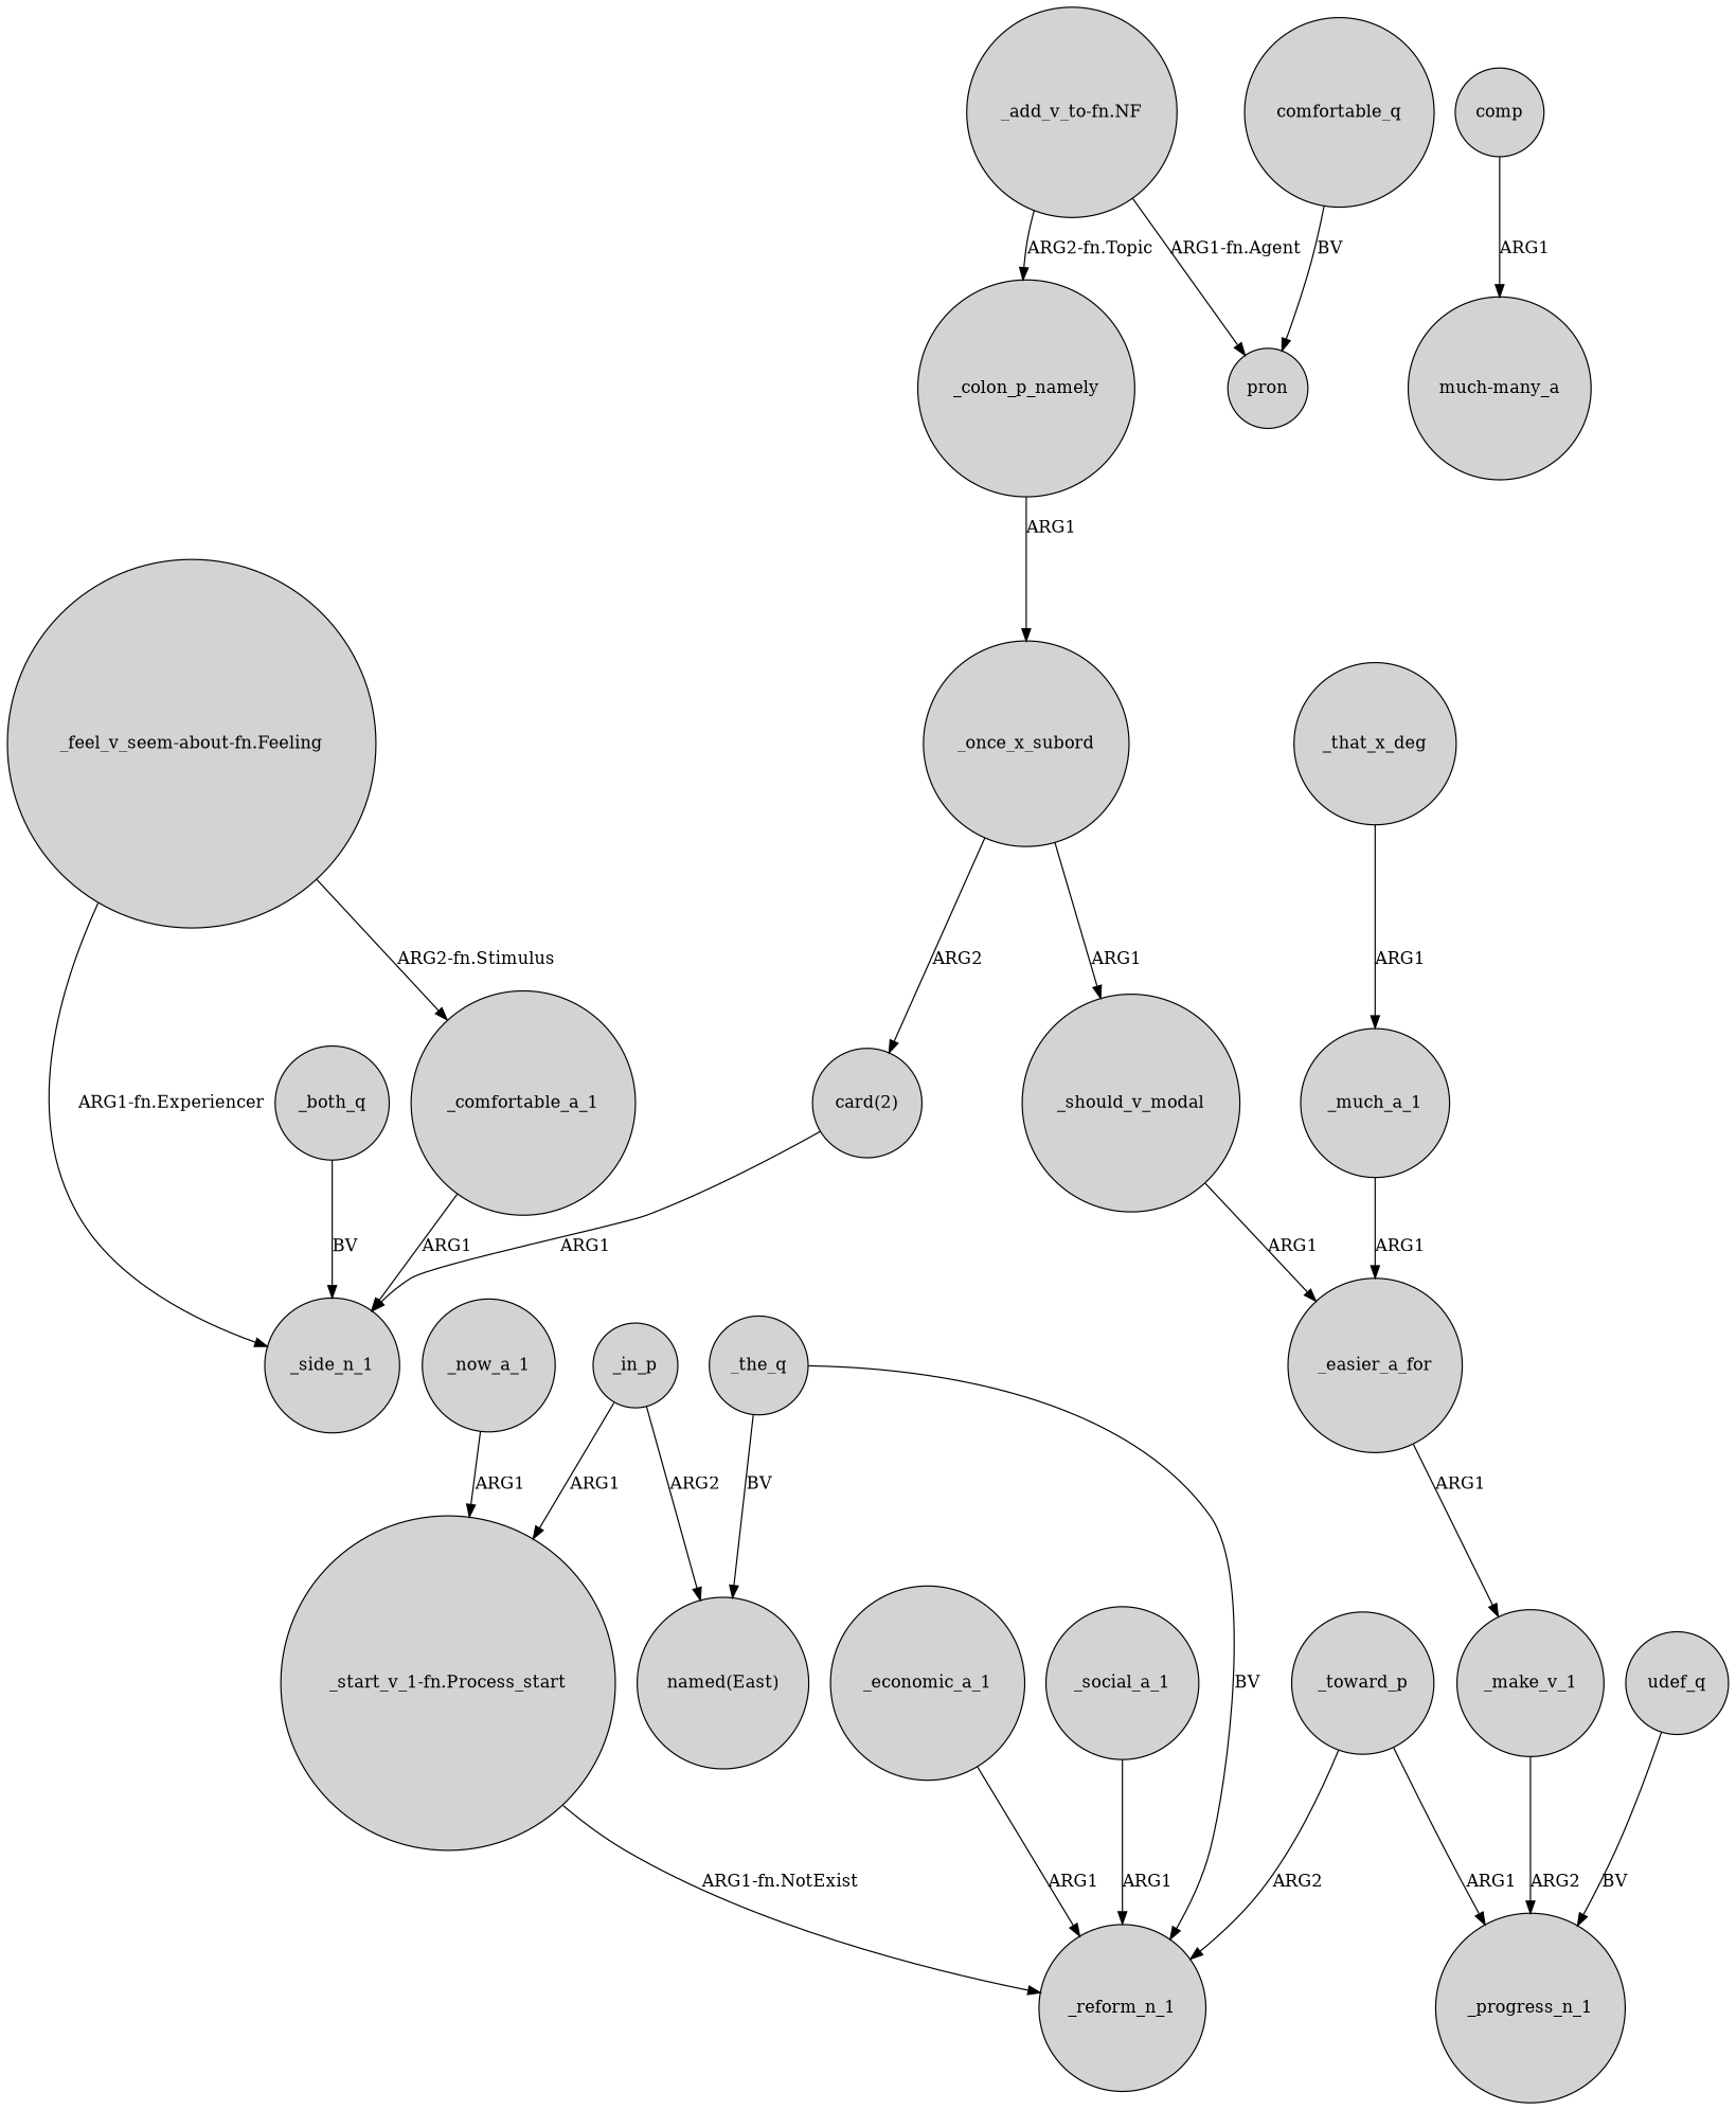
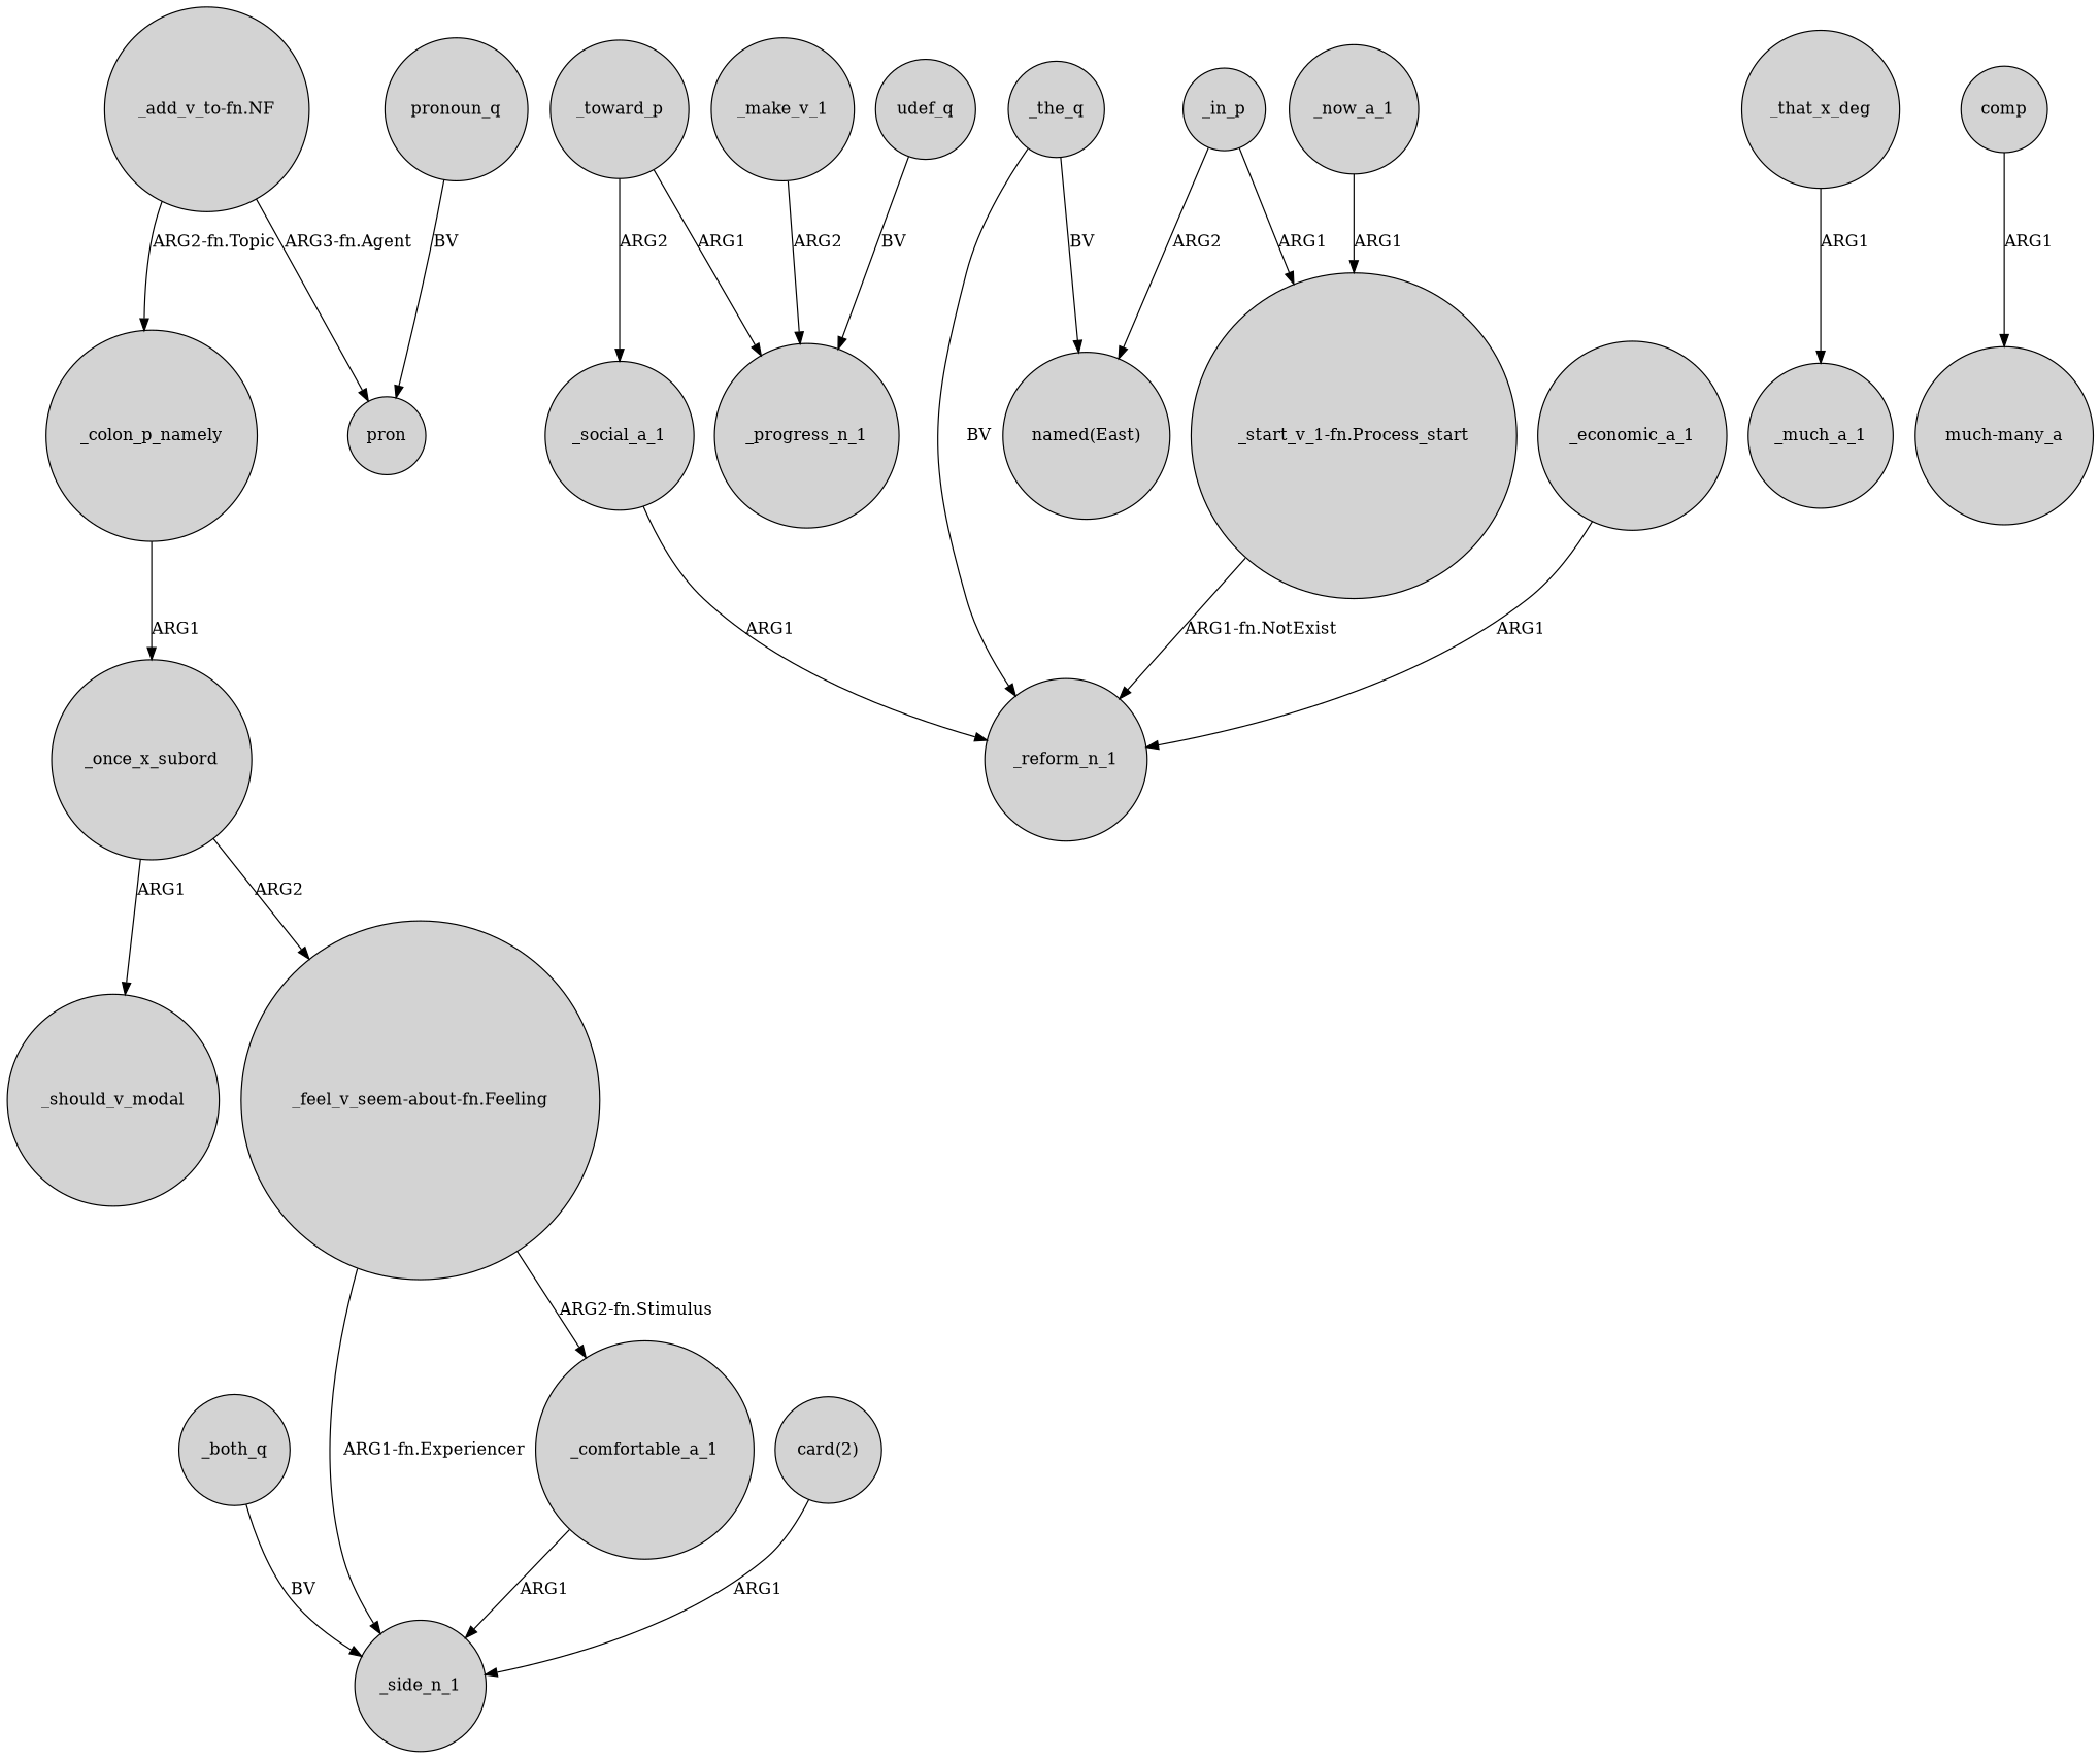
  digraph {
    fontname="DejaVu Serif"
    node [fontname="DejaVu Serif" shape=circle style=filled]
    edge [fontname="DejaVu Serif"]
    _both_q
    _side_n_1
    _once_x_subord
    _should_v_modal
    "_feel_v_seem-about-fn.Feeling"
-   _easier_a_for
    _comfortable_a_1
    _make_v_1
    _much_a_1
    _progress_n_1
    _the_q
    "named(East)"
    _reform_n_1
    _in_p
    "_start_v_1-fn.Process_start"
    _economic_a_1
    _colon_p_namely
    _social_a_1
-   pronoun_q [label=comfortable_q]
+   pronoun_q
    pron
    "_add_v_to-fn.NF"
    _toward_p
    "card(2)"
    comp
    "much-many_a"
    _now_a_1
    _that_x_deg
    udef_q
    _both_q -> _side_n_1 [label=BV]
    _once_x_subord -> _should_v_modal [label=ARG1]
-   _once_x_subord -> "card(2)" [label=ARG2]
-   _should_v_modal -> _easier_a_for [label=ARG1]
+   _once_x_subord -> "_feel_v_seem-about-fn.Feeling" [label=ARG2]
    "_feel_v_seem-about-fn.Feeling" -> _side_n_1 [label="ARG1-fn.Experiencer"]
    "_feel_v_seem-about-fn.Feeling" -> _comfortable_a_1 [label="ARG2-fn.Stimulus"]
-   _easier_a_for -> _make_v_1 [label=ARG1]
    _comfortable_a_1 -> _side_n_1 [label=ARG1]
    _make_v_1 -> _progress_n_1 [label=ARG2]
-   _much_a_1 -> _easier_a_for [label=ARG1]
    _the_q -> "named(East)" [label=BV]
    _the_q -> _reform_n_1 [label=BV]
    _in_p -> "named(East)" [label=ARG2]
    _in_p -> "_start_v_1-fn.Process_start" [label=ARG1]
    "_start_v_1-fn.Process_start" -> _reform_n_1 [label="ARG1-fn.NotExist"]
    _economic_a_1 -> _reform_n_1 [label=ARG1]
    _colon_p_namely -> _once_x_subord [label=ARG1]
    _social_a_1 -> _reform_n_1 [label=ARG1]
    pronoun_q -> pron [label=BV]
    "_add_v_to-fn.NF" -> _colon_p_namely [label="ARG2-fn.Topic"]
-   "_add_v_to-fn.NF" -> pron [label="ARG1-fn.Agent"]
+   "_add_v_to-fn.NF" -> pron [label="ARG3-fn.Agent"]
    _toward_p -> _progress_n_1 [label=ARG1]
-   _toward_p -> _reform_n_1 [label=ARG2]
+   _toward_p -> _social_a_1 [label=ARG2]
    "card(2)" -> _side_n_1 [label=ARG1]
    comp -> "much-many_a" [label=ARG1]
    _now_a_1 -> "_start_v_1-fn.Process_start" [label=ARG1]
    _that_x_deg -> _much_a_1 [label=ARG1]
    udef_q -> _progress_n_1 [label=BV]
  }
